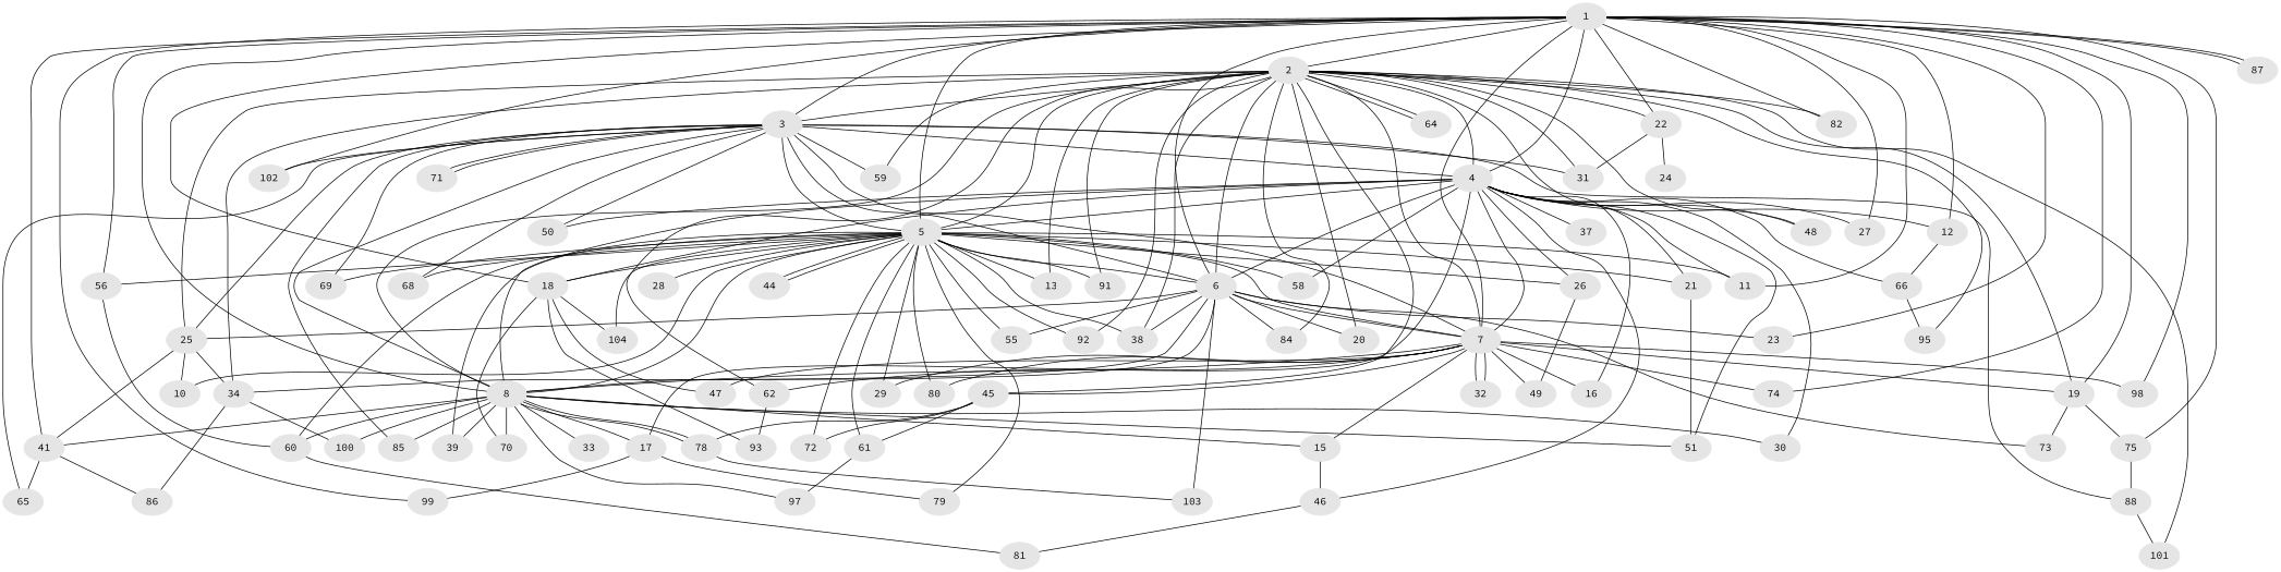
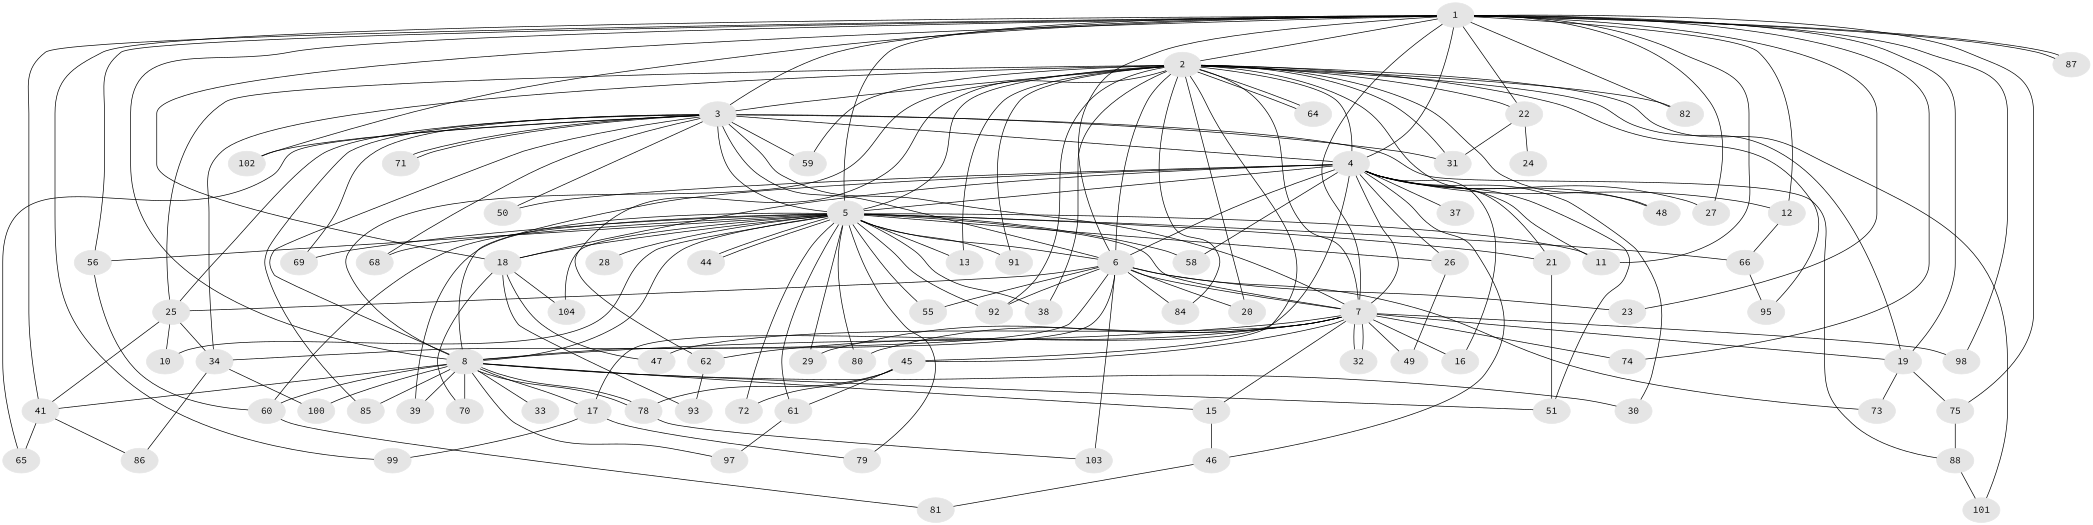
  graph {
    fontname="Source Code Pro"
    node [color=gray90 fontname="Source Code Pro" style=filled]
    edge [fontname="Source Code Pro"]
    1 [super="+53"]
    2 [super="+42"]
    3 [super="+57"]
    4 [super="+9"]
    5 [super="+10"]
    6 [super="+43"]
    7 [super="+14"]
    8 [super="+96"]
    11 [super="+54"]
    12
    18 [super="+36"]
    19 [super="+77"]
    22 [super="+35"]
    23
    27
    41 [super="+52"]
    56
    74
    75
    82
    87
    98
    99
    102
    13
    20
    21
    25 [super="+40"]
    34 [super="+67"]
    38 [super="+89"]
    45 [super="+94"]
    48
    59
    62
    64
    84
    91
    92
    95
    101
    31
    50
    65
    68
    69
    71 [super="+83"]
    85
    88
    16
    17
    26
    30
    37
    46
    51 [super="+76"]
    58
    66
    28
    29
    39
    44
    55
    60
    61
    72
    79
    80
    n68 [label=10]
    104
    73
    103
    15
    32
    47
    49
    33
    70
    78
    97
    100
    93
    24
    86
    81
    1 -- 2
    1 -- 3 [weight=2]
    1 -- 4 [weight=2]
    1 -- 5 [weight=2]
    1 -- 6
    1 -- 7
    1 -- 8
    1 -- 11
    1 -- 12
    1 -- 18
    1 -- 19
    1 -- 22 [weight=2]
    1 -- 23
    1 -- 27
    1 -- 41
    1 -- 56
    1 -- 74
    1 -- 75
    1 -- 82
    1 -- 87
    1 -- 87
    1 -- 98
    1 -- 99
    1 -- 102
    2 -- 3 [weight=2]
    2 -- 4 [weight=2]
    2 -- 5 [weight=2]
    2 -- 6
    2 -- 7
    2 -- 8
    2 -- 19
    2 -- 22
    2 -- 82
    2 -- 13
    2 -- 20
    2 -- 21
    2 -- 25
    2 -- 34
    2 -- 38
    2 -- 45
    2 -- 48
    2 -- 59
    2 -- 62
    2 -- 64
    2 -- 64
    2 -- 84
    2 -- 91
    2 -- 92
    2 -- 95
    2 -- 101
    2 -- 31
    3 -- 4 [weight=2]
    3 -- 5 [weight=2]
    3 -- 6
    3 -- 7
    3 -- 8
    3 -- 102
    3 -- 25
    3 -- 59
    3 -- 31
    3 -- 50
    3 -- 65
    3 -- 68
    3 -- 69
    3 -- 71 [weight=2]
    3 -- 71
    3 -- 85
    3 -- 88
    4 -- 5 [weight=4]
    4 -- 6 [weight=2]
    4 -- 7 [weight=2]
    4 -- 8 [weight=2]
    4 -- 11
    4 -- 12
    4 -- 18
    4 -- 27
    4 -- 48
    4 -- 50
    4 -- 16
    4 -- 17
    4 -- 26
    4 -- 30
    4 -- 37
    4 -- 46
    4 -- 51
    4 -- 58
-   4 -- 66
+   5 -- 66
    5 -- 6 [weight=2]
    5 -- 7 [weight=2]
    5 -- 8 [weight=2]
    5 -- 11
    5 -- 18
    5 -- 56
    5 -- 13 [weight=2]
    5 -- 21
    5 -- 38
    5 -- 91
    5 -- 92
    5 -- 68
    5 -- 69
    5 -- 26
    5 -- 58
    5 -- 28
    5 -- 29
    5 -- 39
    5 -- 44
    5 -- 44
    5 -- 55
    5 -- 60
    5 -- 61
    5 -- 72
    5 -- 79
    5 -- 80
    5 -- n68
    5 -- 104
    6 -- 7 [weight=2]
    6 -- 8
    6 -- 23
    6 -- 20
    6 -- 25
    6 -- 34
-   6 -- 38
+   6 -- 92
    6 -- 84
    6 -- 55
    6 -- 73
    6 -- 103
    7 -- 8
    7 -- 19
    7 -- 74
    7 -- 98
    7 -- 45
    7 -- 62
    7 -- 16
    7 -- 29
    7 -- 80
    7 -- 15
    7 -- 32
    7 -- 32
    7 -- 47
    7 -- 49
    8 -- 41
    8 -- 85
    8 -- 17
    8 -- 30
    8 -- 51
    8 -- 39
    8 -- 60
    8 -- 15
    8 -- 33
    8 -- 70
    8 -- 78
    8 -- 78
    8 -- 97
    8 -- 100
    12 -- 66
    18 -- 104
    18 -- 47
    18 -- 70
    18 -- 93
    19 -- 75
    19 -- 73
    22 -- 31
    22 -- 24
    41 -- 65
    41 -- 86
    56 -- 60
    75 -- 88
    21 -- 51
    25 -- 41
    25 -- 34 [weight=2]
    25 -- n68
    34 -- 100
    34 -- 86
    45 -- 61
    45 -- 72
    45 -- 78
    62 -- 93
    88 -- 101
    17 -- 99
    17 -- 79
    26 -- 49
    46 -- 81
    66 -- 95
    60 -- 81
    61 -- 97
    15 -- 46
    78 -- 103
  }
